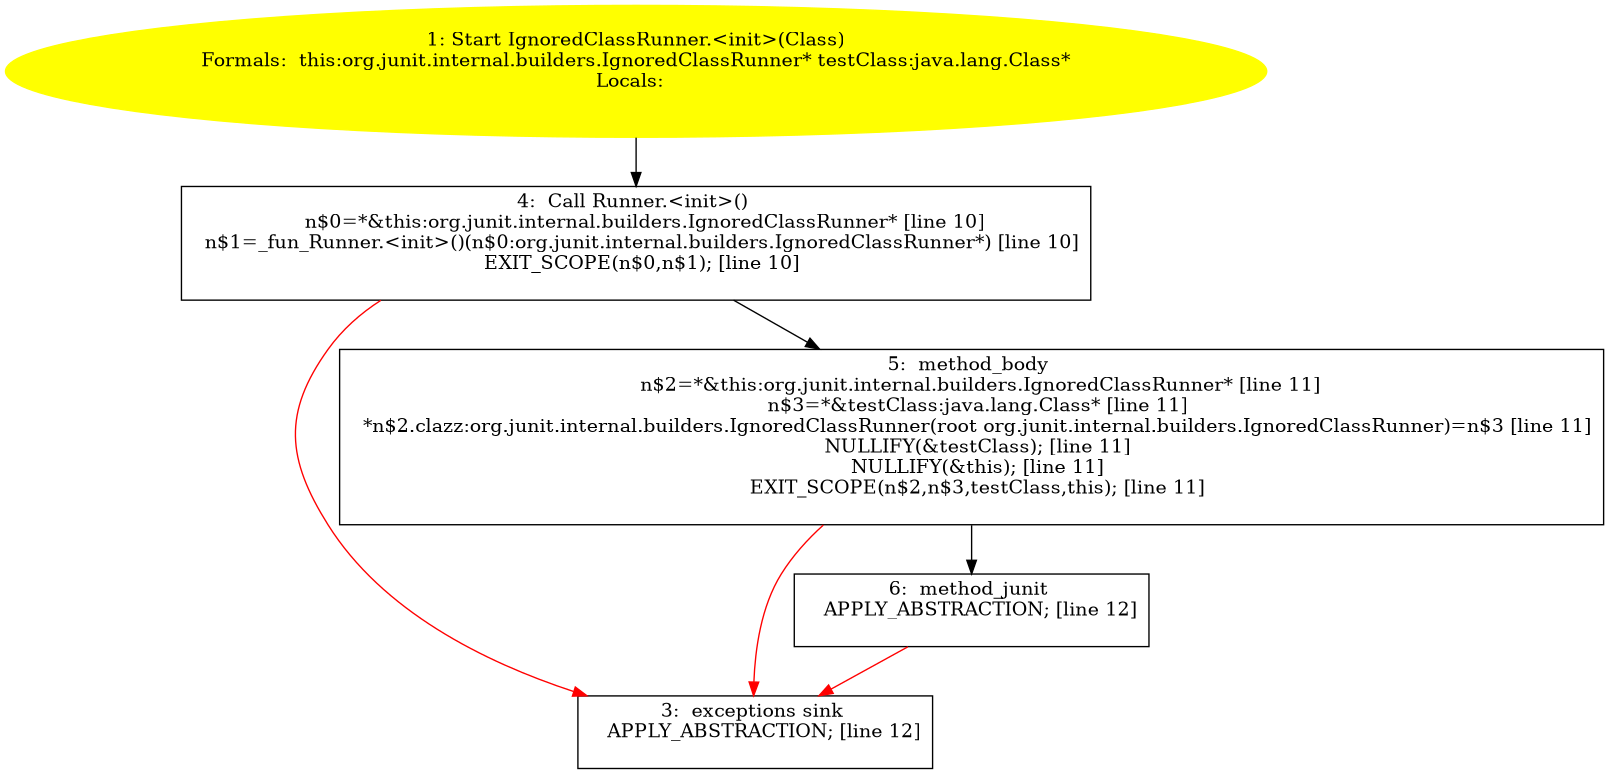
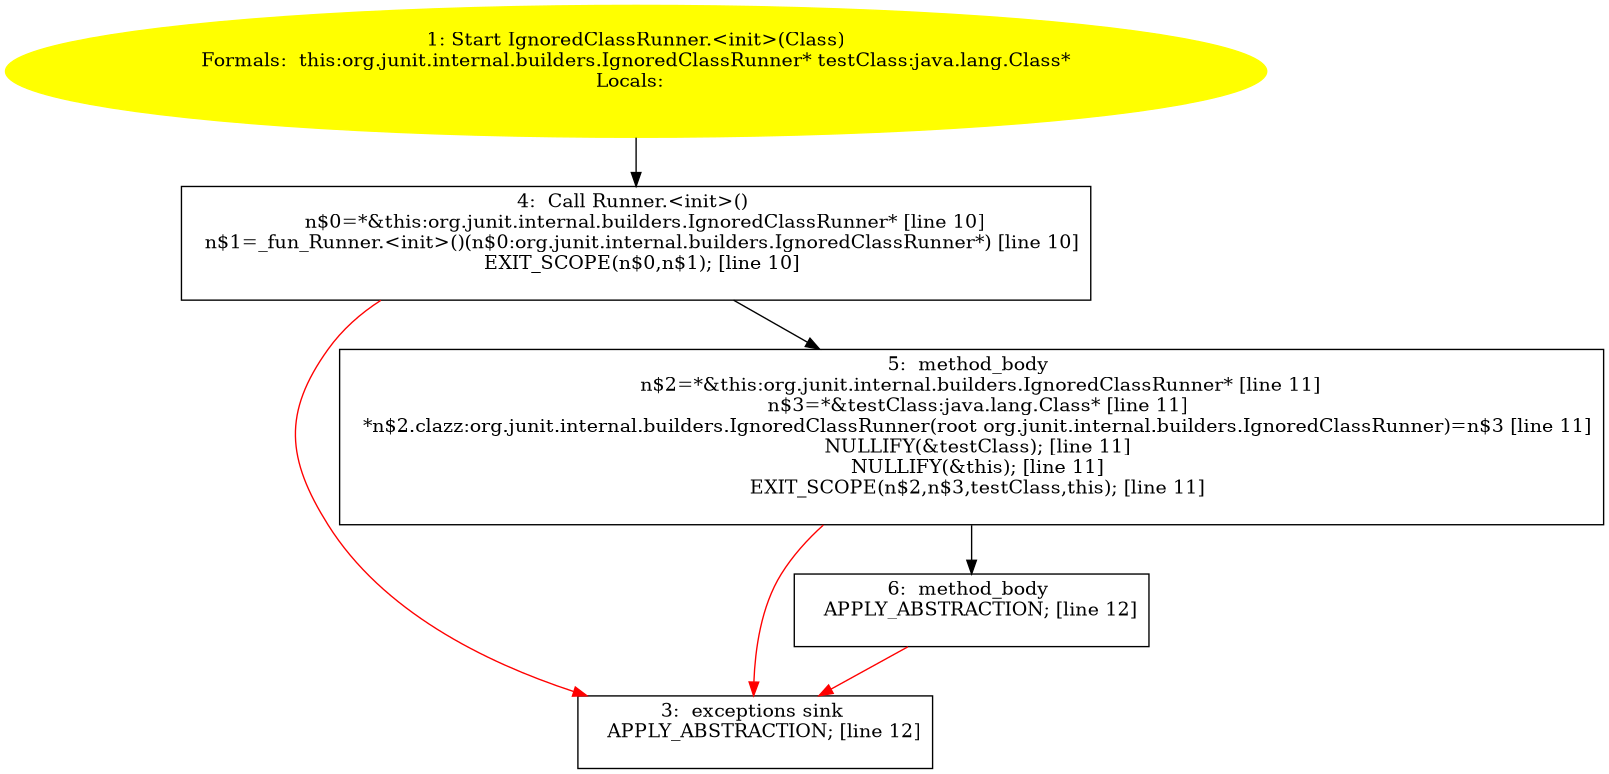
  digraph {
    node [shape=box]
    n1 [color=yellow label="1: Start IgnoredClassRunner.<init>(Class)\nFormals:  this:org.junit.internal.builders.IgnoredClassRunner* testClass:java.lang.Class*\nLocals:  \n  " style=filled shape=""]
    n2 [label="4:  Call Runner.<init>() \n   n$0=*&this:org.junit.internal.builders.IgnoredClassRunner* [line 10]\n  n$1=_fun_Runner.<init>()(n$0:org.junit.internal.builders.IgnoredClassRunner*) [line 10]\n  EXIT_SCOPE(n$0,n$1); [line 10]\n "]
    n3 [label="3:  exceptions sink \n   APPLY_ABSTRACTION; [line 12]\n "]
    n4 [label="5:  method_body \n   n$2=*&this:org.junit.internal.builders.IgnoredClassRunner* [line 11]\n  n$3=*&testClass:java.lang.Class* [line 11]\n  *n$2.clazz:org.junit.internal.builders.IgnoredClassRunner(root org.junit.internal.builders.IgnoredClassRunner)=n$3 [line 11]\n  NULLIFY(&testClass); [line 11]\n  NULLIFY(&this); [line 11]\n  EXIT_SCOPE(n$2,n$3,testClass,this); [line 11]\n "]
-   n5 [label="6:  method_junit \n   APPLY_ABSTRACTION; [line 12]\n "]
+   n5 [label="6:  method_body \n   APPLY_ABSTRACTION; [line 12]\n "]
    n1 -> n2
    n2 -> n3 [color=red]
    n2 -> n4
    n4 -> n3 [color=red]
    n4 -> n5
    n5 -> n3 [color=red]
  }
